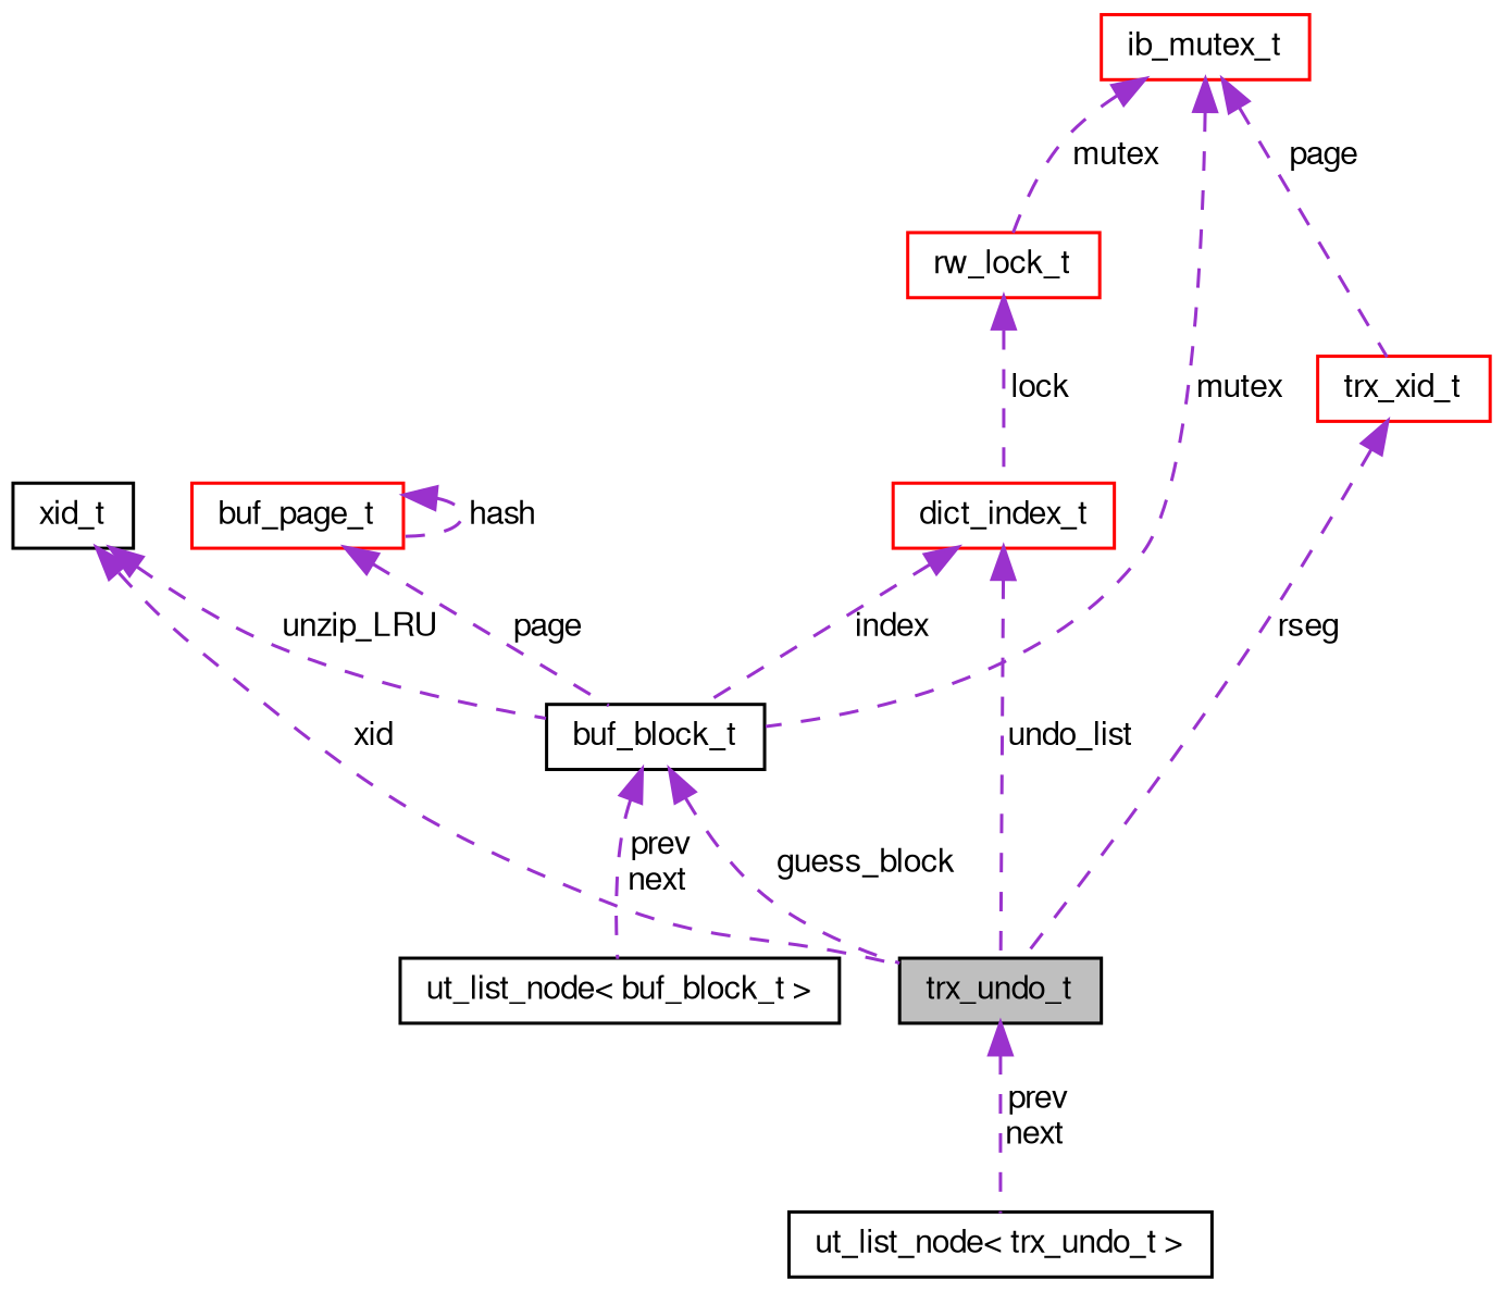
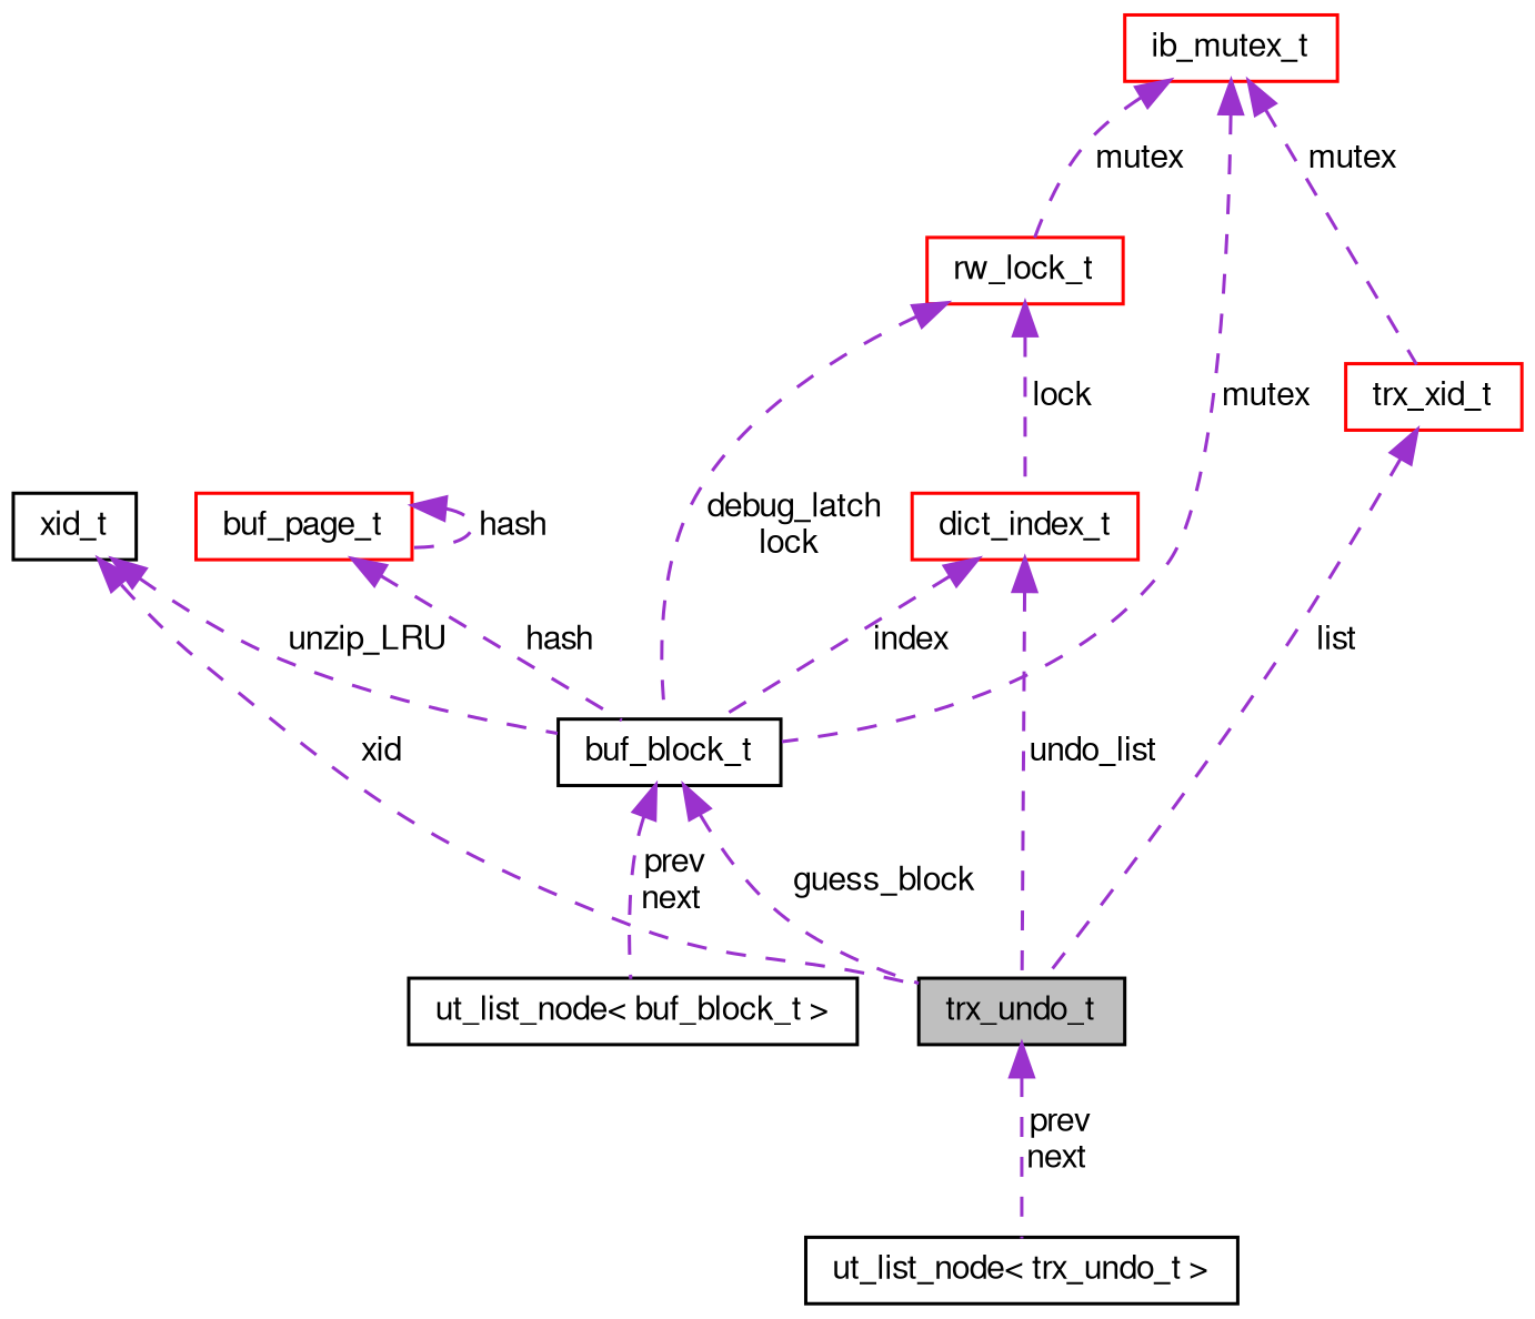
  digraph {
    node [color=black fontname=FreeSans fontsize=10 shape=record]
    edge [color=darkorchid3 dir=back fontname=FreeSans fontsize=10 labelfontname=FreeSans labelfontsize=10 style=dashed]
    n1 [fillcolor=grey75 fontcolor=black height=0.2 label=trx_undo_t style=filled width=0.4]
    n2 [height=0.2 label="ut_list_node\< trx_undo_t \>" width=0.4]
    n3 [height=0.2 label=xid_t width=0.4]
    n4 [height=0.2 label=buf_block_t width=0.4]
    n5 [height=0.2 label="ut_list_node\< buf_block_t \>" width=0.4]
    n6 [color=red height=0.2 label=dict_index_t width=0.4]
    n7 [color=red height=0.2 label=rw_lock_t width=0.4]
    n8 [color=red height=0.2 label=ib_mutex_t width=0.4]
    n9 [color=red height=0.2 label=trx_xid_t width=0.4]
    n10 [color=red height=0.2 label=buf_page_t width=0.4]
    n1 -> n2 [label=" prev\nnext"]
    n3 -> n1 [label=" xid"]
    n3 -> n4 [label=" unzip_LRU"]
    n4 -> n1 [label=" guess_block"]
    n4 -> n5 [label=" prev\nnext"]
    n6 -> n1 [label=" undo_list"]
    n6 -> n4 [label=" index"]
+   n7 -> n4 [label=" debug_latch\nlock"]
    n7 -> n6 [label=" lock"]
    n8 -> n4 [label=" mutex"]
    n8 -> n7 [label=" mutex"]
-   n8 -> n9 [label=" page"]
-   n9 -> n1 [label=" rseg"]
-   n10 -> n4 [label=" page"]
+   n8 -> n9 [label=" mutex"]
+   n9 -> n1 [label=" list"]
+   n10 -> n4 [label=" hash"]
    n10 -> n10 [label=" hash"]
  }
